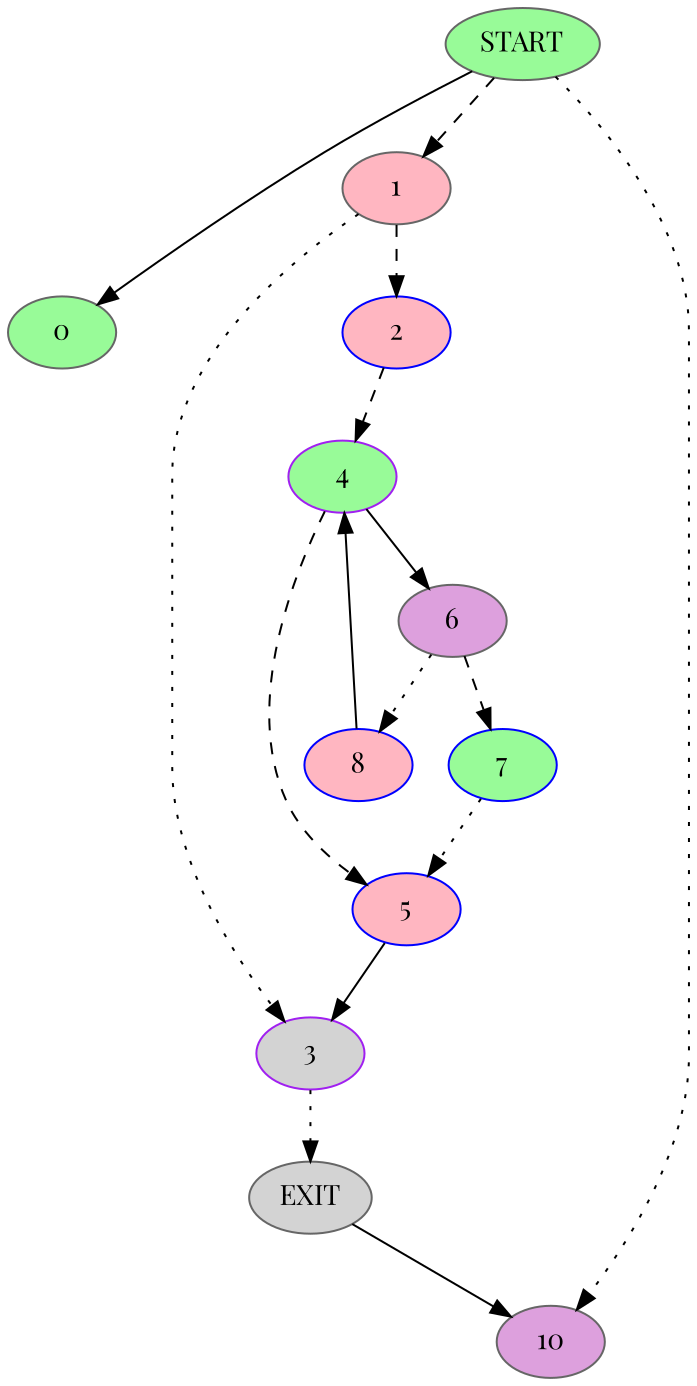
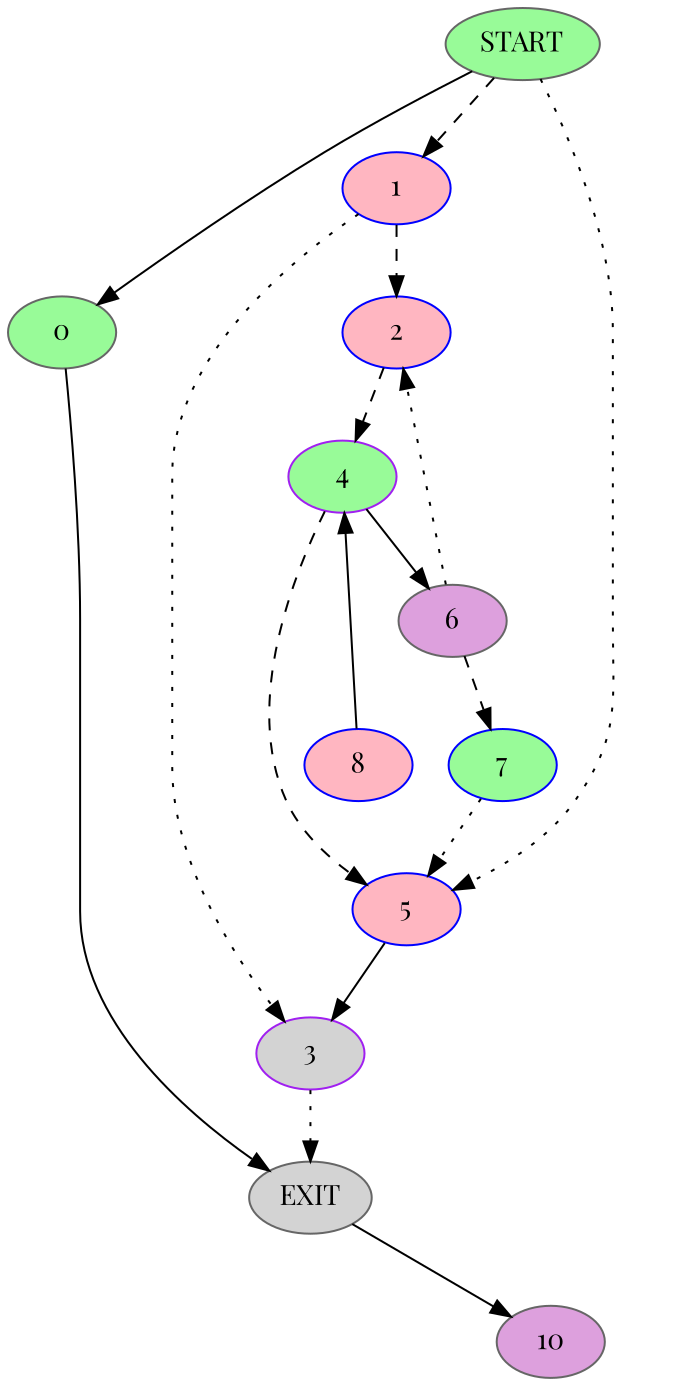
  digraph {
    fontname="Playfair Display"
    node [color=gray40 fillcolor=palegreen fontname="Playfair Display" style=filled]
    edge [fontname="Playfair Display" style=solid]
    n1 [label=START]
-   1 [fillcolor=lightpink]
+   1 [color=blue fillcolor=lightpink]
    n3 [label=0]
    10 [fillcolor=plum]
    2 [color=blue fillcolor=lightpink]
    3 [color=purple fillcolor=lightgrey]
    n7 [fillcolor=lightgrey label=EXIT]
    4 [color=purple]
    5 [color=blue fillcolor=lightpink]
    6 [fillcolor=plum]
    7 [color=blue]
    8 [color=blue fillcolor=lightpink]
    n1 -> 1 [style=dashed]
    n1 -> n3
-   n1 -> 10 [style=dotted]
+   n1 -> 5 [style=dotted]
    1 -> 2 [style=dashed]
    1 -> 3 [style=dotted]
+   n3 -> n7
    2 -> 4 [style=dashed]
    3 -> n7 [style=dotted]
    n7 -> 10
    4 -> 5 [style=dashed]
    4 -> 6
    5 -> 3
    6 -> 7 [style=dashed]
-   6 -> 8 [style=dotted]
+   6 -> 2 [style=dotted]
    7 -> 5 [style=dotted]
    8 -> 4
  }
